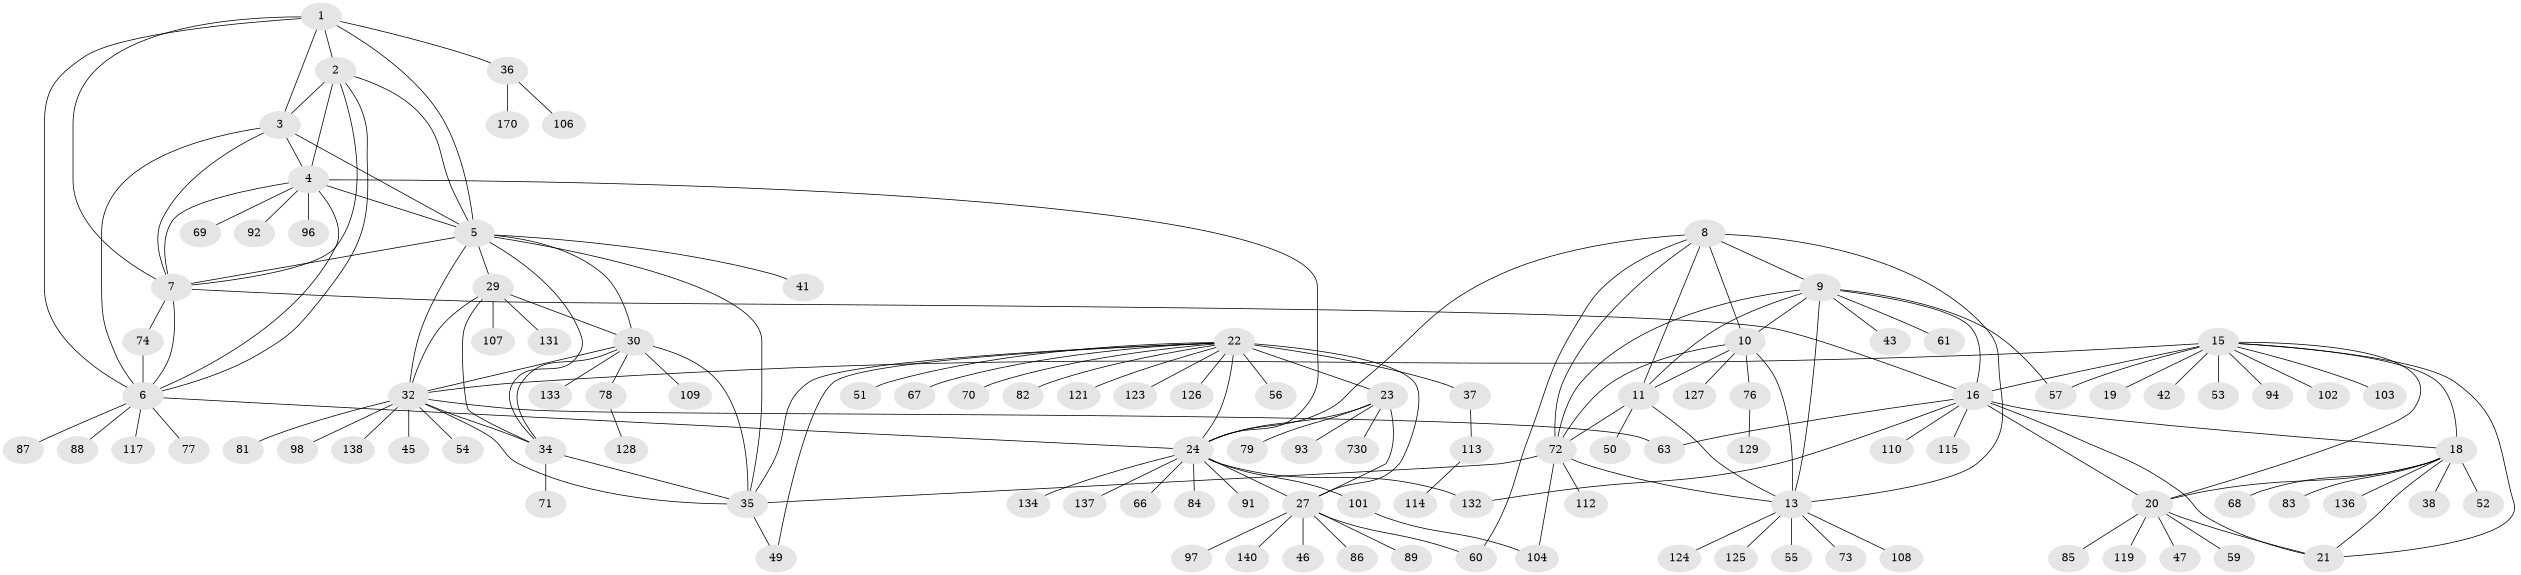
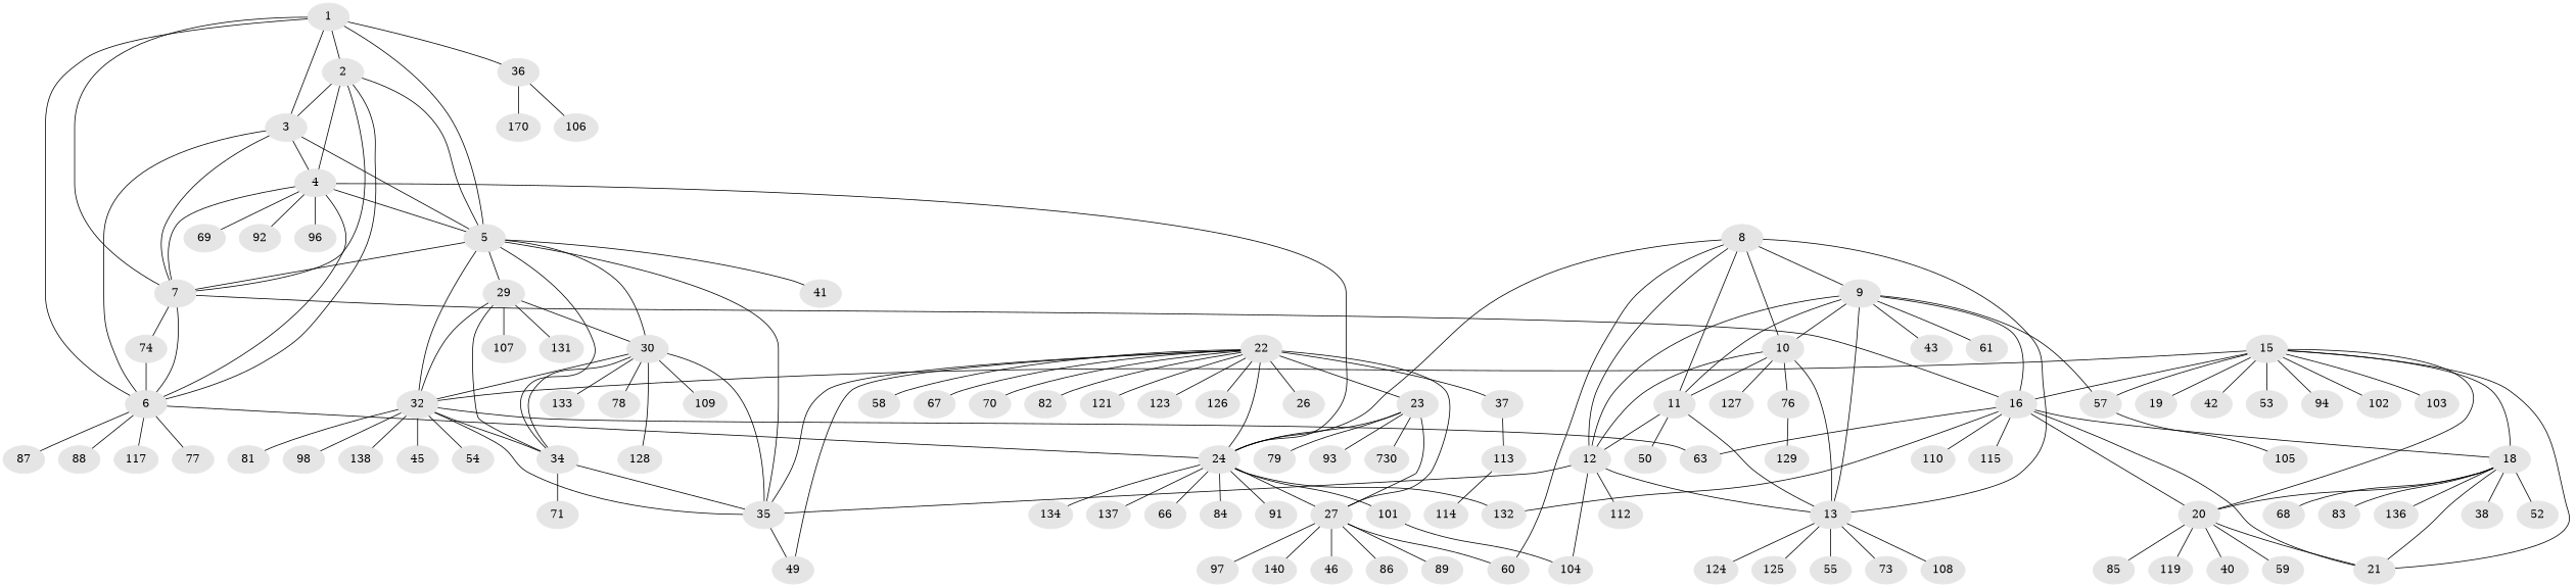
  graph {
    node [color=gray90 style=filled]
    1
    2
    3
    5 [super="+33"]
    6 [super="+90"]
    7 [super="+62"]
    36 [super="+72"]
    4 [super="+75"]
    24 [super="+26"]
    69
    92
    96
    29 [super="+118"]
    30 [super="+31"]
    32 [super="+48"]
    34 [super="+80"]
    35 [super="+122"]
    41
    77
    87
    88
    117
    16 [super="+17"]
    74
    n25 [label=170]
    106
    132
    27 [super="+28"]
    66
    84
    91
    101
    134
    137
-   12 [super="+64" label=72]
+   12 [super="+64"]
    13 [super="+14"]
    104
    112
    107
    131
    78
    109
    128
    133
    63
    45
    54
    81
    98
    138
    71 [super="+120"]
    49
    18 [super="+47"]
    20 [super="+139"]
    21
    110
    115
    9 [super="+135"]
    10 [super="+95"]
    11 [super="+51"]
    43
    57 [super="+65"]
    61
    8
    60
    76
    127
    50
    55
    73
    108
    124
    125
+   105 [super="+111"]
    129
    15 [super="+19"]
    n77 [label=19]
    42
    53
    94
    102
    103
    38
    52 [super="+99"]
    68
    83
    136
-   40 [label=47]
+   40
    59
    85
    119
    22 [super="+25"]
-   56
+   56 [label=26]
    23 [super="+44"]
    37
-   58 [label=51]
+   58
    67
    70
    82
    121
    123
    126
    79
    93
    n105 [label=730]
    46
    86
    89
    97
    140
    113
    114
    1 -- 2
    1 -- 3
    1 -- 5
    1 -- 6
    1 -- 7
    1 -- 36
    2 -- 3
    2 -- 5
    2 -- 6
    2 -- 7
    2 -- 4
    3 -- 5
    3 -- 6
    3 -- 7
    3 -- 4
    5 -- 7
    5 -- 29
    5 -- 30 [weight=2]
    5 -- 32
    5 -- 34
    5 -- 35
    5 -- 41
    6 -- 7
    6 -- 24
    6 -- 77
    6 -- 87
    6 -- 88
    6 -- 117
    7 -- 16
    7 -- 74
    36 -- n25
    36 -- 106
    4 -- 5
    4 -- 6
    4 -- 7
    4 -- 24
    4 -- 69
    4 -- 92
    4 -- 96
    24 -- 132
    24 -- 27 [weight=4]
    24 -- 66
    24 -- 84
    24 -- 91
    24 -- 101
    24 -- 134
    24 -- 137
    29 -- 30 [weight=2]
    29 -- 32
    29 -- 34
    29 -- 107
    29 -- 131
    30 -- 32 [weight=2]
    30 -- 34 [weight=2]
    30 -- 35 [weight=2]
    30 -- 78
    30 -- 109
-   78 -- 128
+   30 -- 128
    30 -- 133
    32 -- 34
    32 -- 35
    32 -- 63
    32 -- 45
    32 -- 54
    32 -- 81
    32 -- 98
    32 -- 138
    34 -- 35
    34 -- 71
    35 -- 49
    16 -- 132
    16 -- 63
    16 -- 18 [weight=2]
    16 -- 20 [weight=2]
    16 -- 21 [weight=2]
    16 -- 110
    16 -- 115
    74 -- 6
    27 -- 60
    27 -- 46
    27 -- 86
    27 -- 89
    27 -- 97
    27 -- 140
    101 -- 104
    12 -- 35
    12 -- 13 [weight=2]
    12 -- 104
    12 -- 112
    13 -- 55
    13 -- 73
    13 -- 108
    13 -- 124
    13 -- 125
    18 -- 20
    18 -- 21
    18 -- 38
    18 -- 52
    18 -- 68
    18 -- 83
    18 -- 136
    20 -- 21
    20 -- 40
    20 -- 59
    20 -- 85
    20 -- 119
    9 -- 16
    9 -- 12 [weight=2]
    9 -- 13 [weight=2]
    9 -- 10
    9 -- 11
    9 -- 43
    9 -- 57
    9 -- 61
    10 -- 12
    10 -- 13 [weight=2]
    10 -- 11
    10 -- 76
    10 -- 127
    11 -- 12
    11 -- 13 [weight=2]
    11 -- 50
+   57 -- 105
    8 -- 24
    8 -- 12
    8 -- 13 [weight=2]
    8 -- 9
    8 -- 10
    8 -- 11
    8 -- 60
    76 -- 129
    15 -- 32 [weight=2]
    15 -- 16 [weight=4]
    15 -- 18 [weight=2]
    15 -- 20 [weight=2]
    15 -- 21 [weight=2]
    15 -- 57
    15 -- n77
    15 -- 42
    15 -- 53
    15 -- 94
    15 -- 102
    15 -- 103
    22 -- 24 [weight=4]
    22 -- 35
    22 -- 27 [weight=4]
    22 -- 49
    22 -- 56
    22 -- 23 [weight=2]
    22 -- 37
    22 -- 58
    22 -- 67
    22 -- 70
    22 -- 82
    22 -- 121
    22 -- 123
    22 -- 126
    23 -- 24 [weight=2]
    23 -- 27 [weight=2]
    23 -- 79
    23 -- 93
    23 -- n105
    37 -- 113
    113 -- 114
  }
